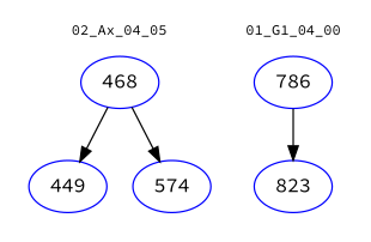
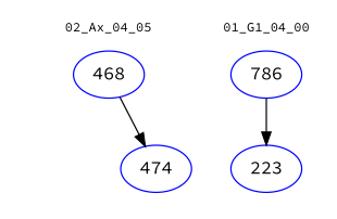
  digraph {
    fontname="Source Code Pro"
    node [color=blue fontname="Source Code Pro"]
    edge [color=black fontname="Source Code Pro"]
    n1 [label=468]
-   n2 [label=449]
-   n3 [label=574]
+   n3 [label=474]
    n4 [label=786]
-   n5 [label=823]
+   n5 [label=223]
    subgraph cluster_1 {
      color=white
      fontsize=10
      label="02_Ax_04_05"
      n1
-     n2
      n3
    }
    subgraph cluster_2 {
      color=white
      fontsize=10
      label="01_G1_04_00"
      n4
      n5
    }
-   n1 -> n2
    n1 -> n3
    n4 -> n5
  }
